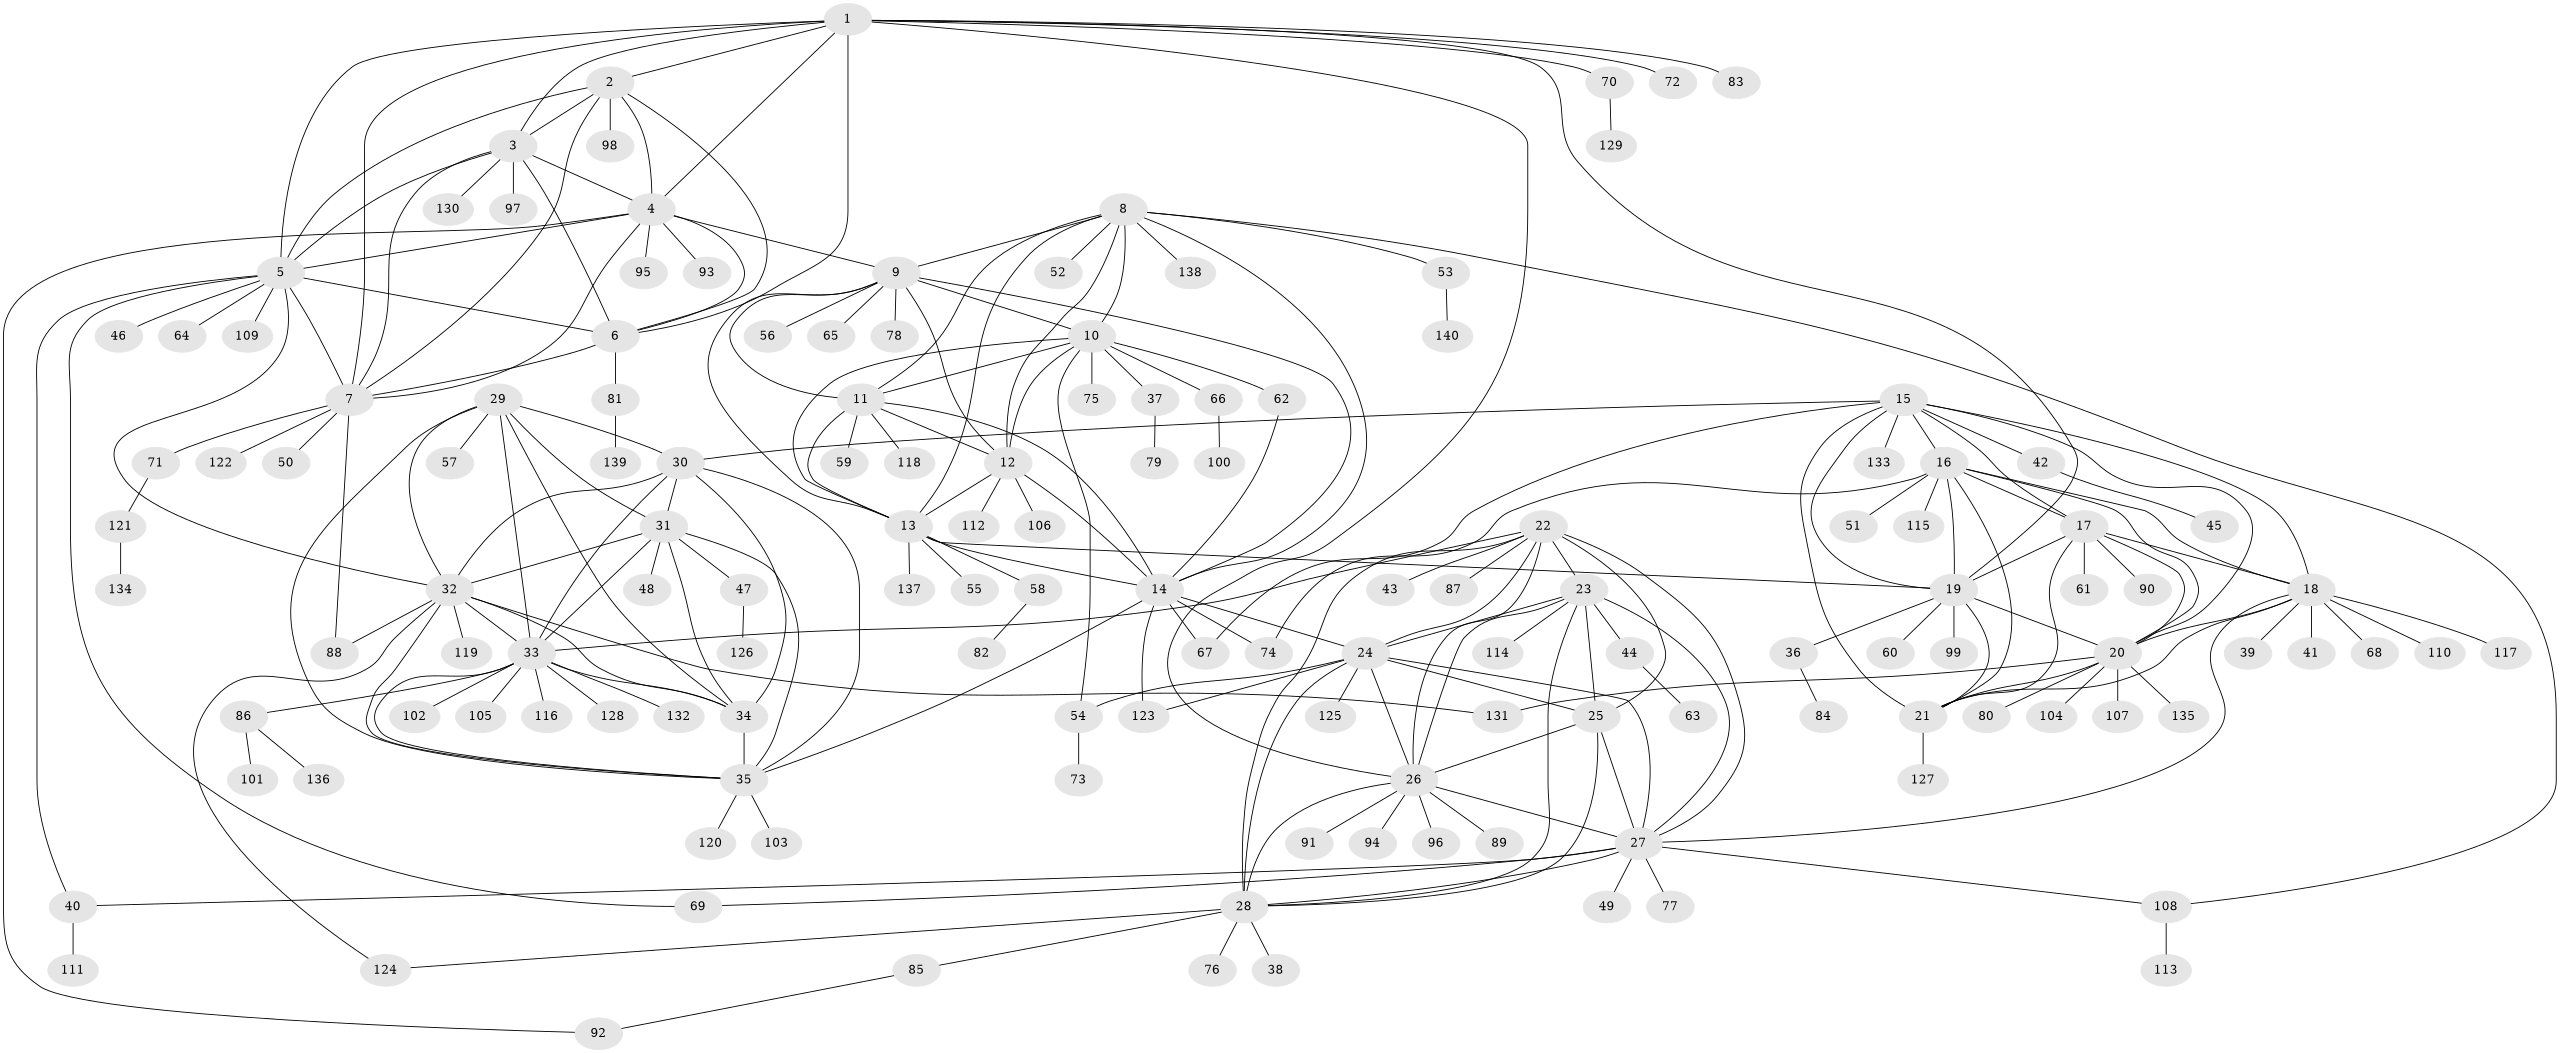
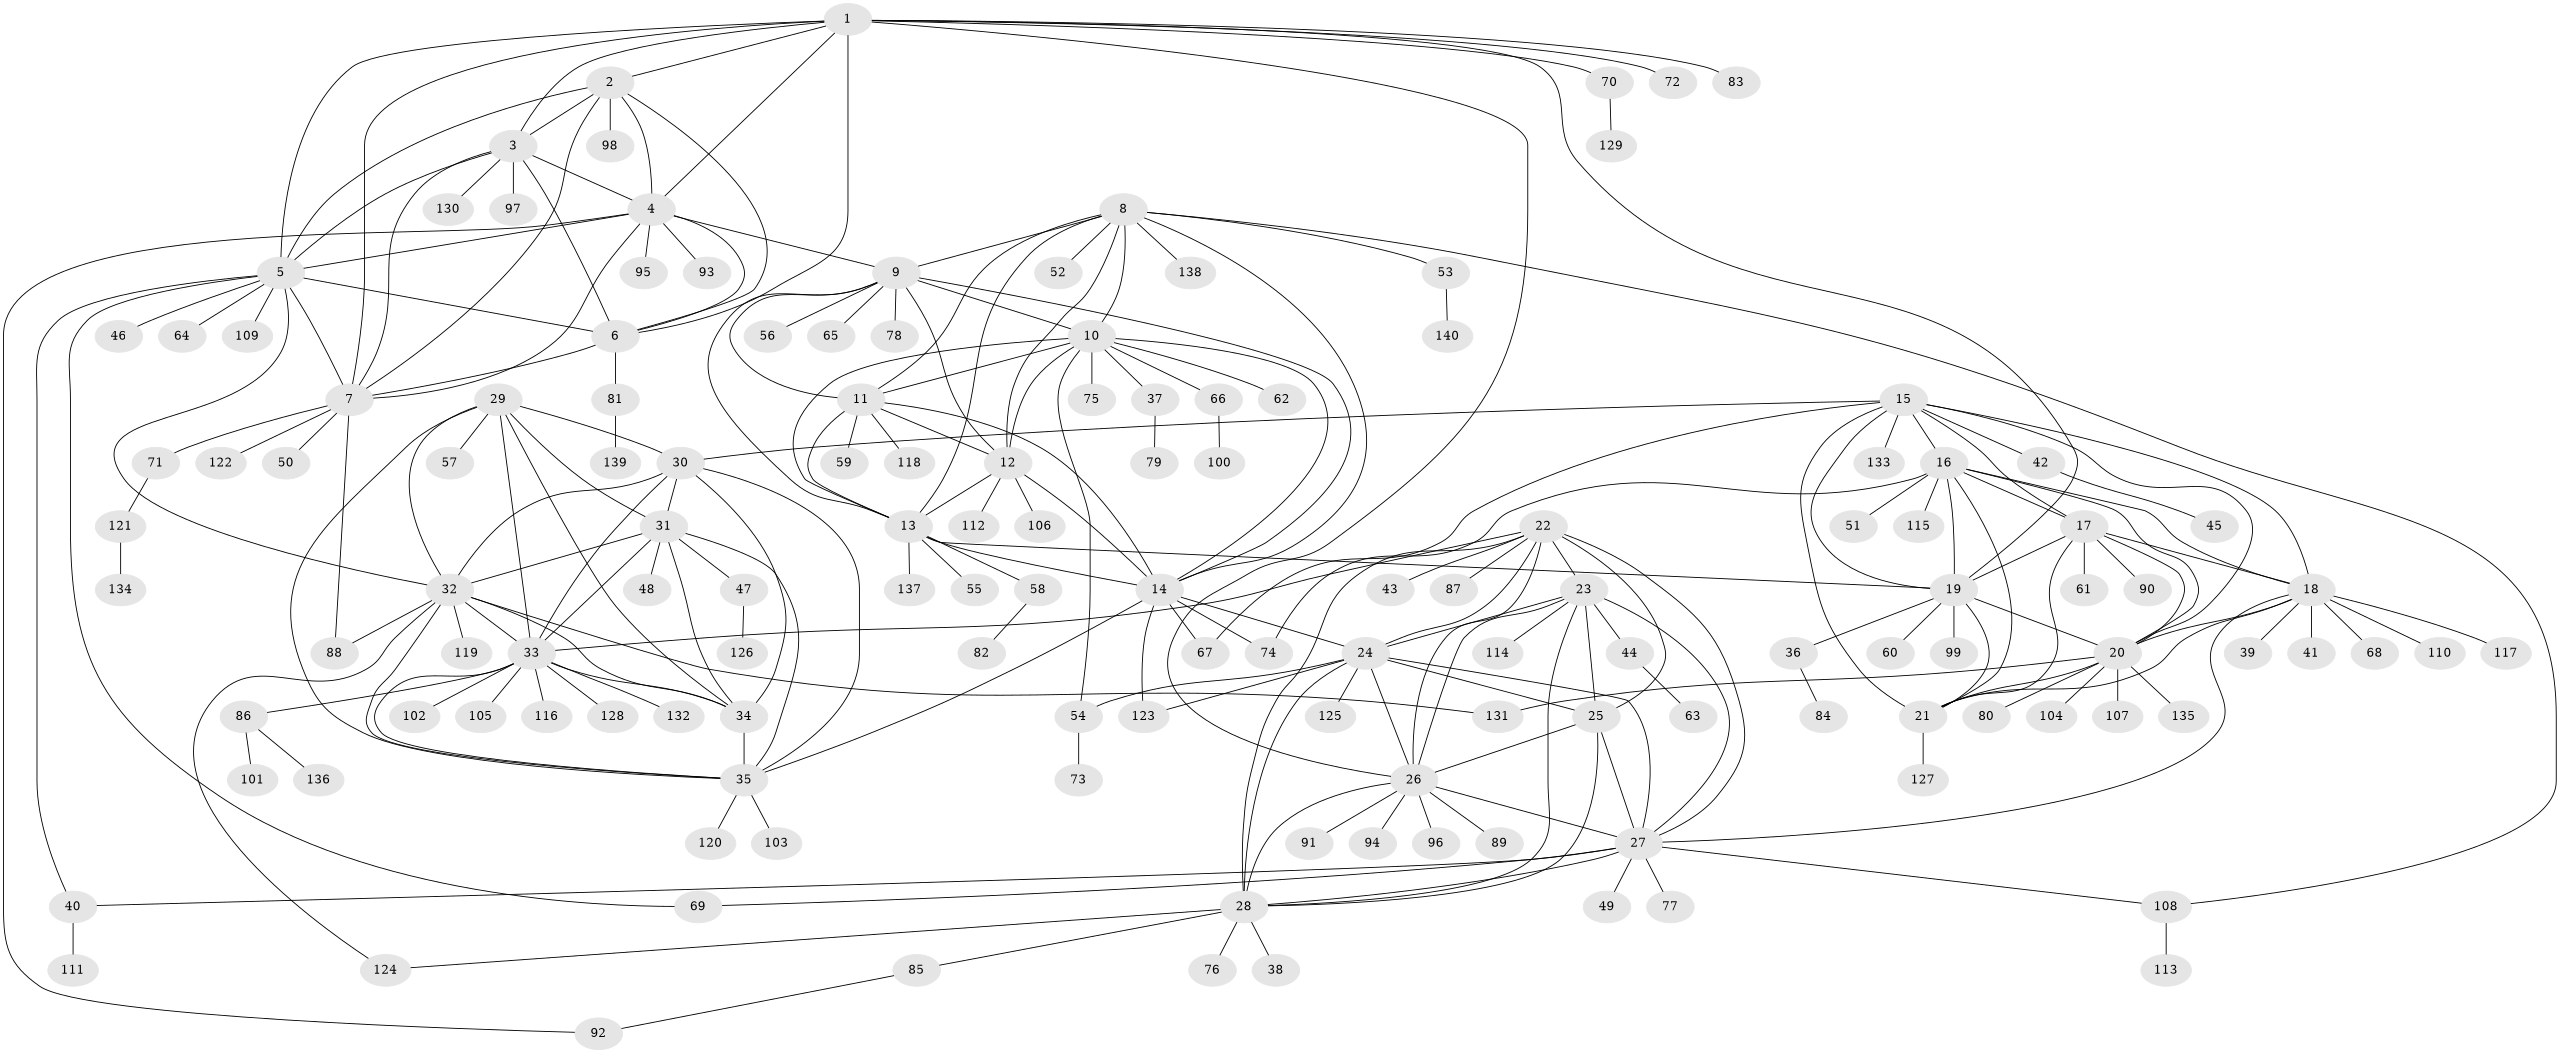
  graph {
    node [color=gray90 style=filled]
    1
    2
    3
    4
    5
    6
    7
    19
    26
    70
    72
    83
    98
    97
    130
    9
    92
    93
    95
    32
    40
    46
    64
    69
    109
    81
    50
    71
    88
    122
    20
    21
    36
    60
    99
    27
    28
    89
    91
    94
    96
    129
    10
    11
    12
    13
    14
    56
    65
    78
    35
    131
    33
    124
    34
    119
    111
    139
    121
    8
    52
    53
    108
    138
    37
    54
    62
    66
    75
    59
    118
    106
    112
    55
    58
    137
    24
    67
    74
    123
    140
    113
    79
    73
    100
    82
    25
    125
    103
    120
    15
    16
    17
    18
    30
    42
    133
    51
    115
    61
    90
    39
    41
    68
    110
    117
    80
    104
    107
    135
    127
    31
    45
    49
    77
    84
    22
    23
    43
    87
    44
    114
    38
    76
    85
    86
    102
    105
    116
    128
    132
    63
    29
    57
    47
    48
    126
    101
    136
    134
    1 -- 2
    1 -- 3
    1 -- 4
    1 -- 5
    1 -- 6
    1 -- 7
    1 -- 19
    1 -- 26
    1 -- 70
    1 -- 72
    1 -- 83
    2 -- 3
    2 -- 4
    2 -- 5
    2 -- 6
    2 -- 7
    2 -- 98
    3 -- 4
    3 -- 5
    3 -- 6
    3 -- 7
    3 -- 97
    3 -- 130
    4 -- 5
    4 -- 6
    4 -- 7
    4 -- 9
    4 -- 92
    4 -- 93
    4 -- 95
    5 -- 6
    5 -- 7
    5 -- 32
    5 -- 40
    5 -- 46
    5 -- 64
    5 -- 69
    5 -- 109
    6 -- 7
    6 -- 81
    7 -- 50
    7 -- 71
    7 -- 88
    7 -- 122
    19 -- 20
    19 -- 21
    19 -- 36
    19 -- 60
    19 -- 99
    26 -- 27
    26 -- 28
    26 -- 89
    26 -- 91
    26 -- 94
    26 -- 96
    70 -- 129
    9 -- 10
    9 -- 11
    9 -- 12
    9 -- 13
    9 -- 14
    9 -- 56
    9 -- 65
    9 -- 78
    32 -- 88
    32 -- 35
    32 -- 131
    32 -- 33
    32 -- 124
    32 -- 34
    32 -- 119
    40 -- 111
    81 -- 139
    71 -- 121
    20 -- 21
    20 -- 131
    20 -- 80
    20 -- 104
    20 -- 107
    20 -- 135
    21 -- 127
    36 -- 84
    27 -- 40
    27 -- 69
    27 -- 28
    27 -- 108
    27 -- 49
    27 -- 77
    28 -- 124
    28 -- 38
    28 -- 76
    28 -- 85
    10 -- 11
    10 -- 12
    10 -- 13
-   62 -- 14
+   10 -- 14
    10 -- 37
    10 -- 54
    10 -- 62
    10 -- 66
    10 -- 75
    11 -- 12
    11 -- 13
    11 -- 14
    11 -- 59
    11 -- 118
    12 -- 13
    12 -- 14
    12 -- 106
    12 -- 112
    13 -- 19
    13 -- 14
    13 -- 55
    13 -- 58
    13 -- 137
    14 -- 35
    14 -- 24
    14 -- 67
    14 -- 74
    14 -- 123
    35 -- 103
    35 -- 120
    33 -- 35
    33 -- 34
    33 -- 86
    33 -- 102
    33 -- 105
    33 -- 116
    33 -- 128
    33 -- 132
    34 -- 35
    121 -- 134
    8 -- 9
    8 -- 10
    8 -- 11
    8 -- 12
    8 -- 13
    8 -- 14
    8 -- 52
    8 -- 53
    8 -- 108
    8 -- 138
    53 -- 140
    108 -- 113
    37 -- 79
    54 -- 73
    66 -- 100
    58 -- 82
    24 -- 26
    24 -- 27
    24 -- 28
    24 -- 54
    24 -- 123
    24 -- 25
    24 -- 125
    25 -- 26
    25 -- 27
    25 -- 28
    15 -- 19
    15 -- 20
    15 -- 21
    15 -- 67
    15 -- 16
    15 -- 17
    15 -- 18
    15 -- 30
    15 -- 42
    15 -- 133
    16 -- 19
    16 -- 20
    16 -- 21
    16 -- 74
    16 -- 17
    16 -- 18
    16 -- 51
    16 -- 115
    17 -- 19
    17 -- 20
    17 -- 21
    17 -- 18
    17 -- 61
    17 -- 90
    18 -- 20
    18 -- 21
    18 -- 27
    18 -- 39
    18 -- 41
    18 -- 68
    18 -- 110
    18 -- 117
    30 -- 32
    30 -- 35
    30 -- 33
    30 -- 34
    30 -- 31
    42 -- 45
    31 -- 32
    31 -- 35
    31 -- 33
    31 -- 34
    31 -- 47
    31 -- 48
    22 -- 26
    22 -- 27
    22 -- 28
    22 -- 33
    22 -- 24
    22 -- 25
    22 -- 23
    22 -- 43
    22 -- 87
    23 -- 26
    23 -- 27
    23 -- 28
    23 -- 24
    23 -- 25
    23 -- 44
    23 -- 114
    44 -- 63
    85 -- 92
    86 -- 101
    86 -- 136
    29 -- 32
    29 -- 35
    29 -- 33
    29 -- 34
    29 -- 30
    29 -- 31
    29 -- 57
    47 -- 126
  }
